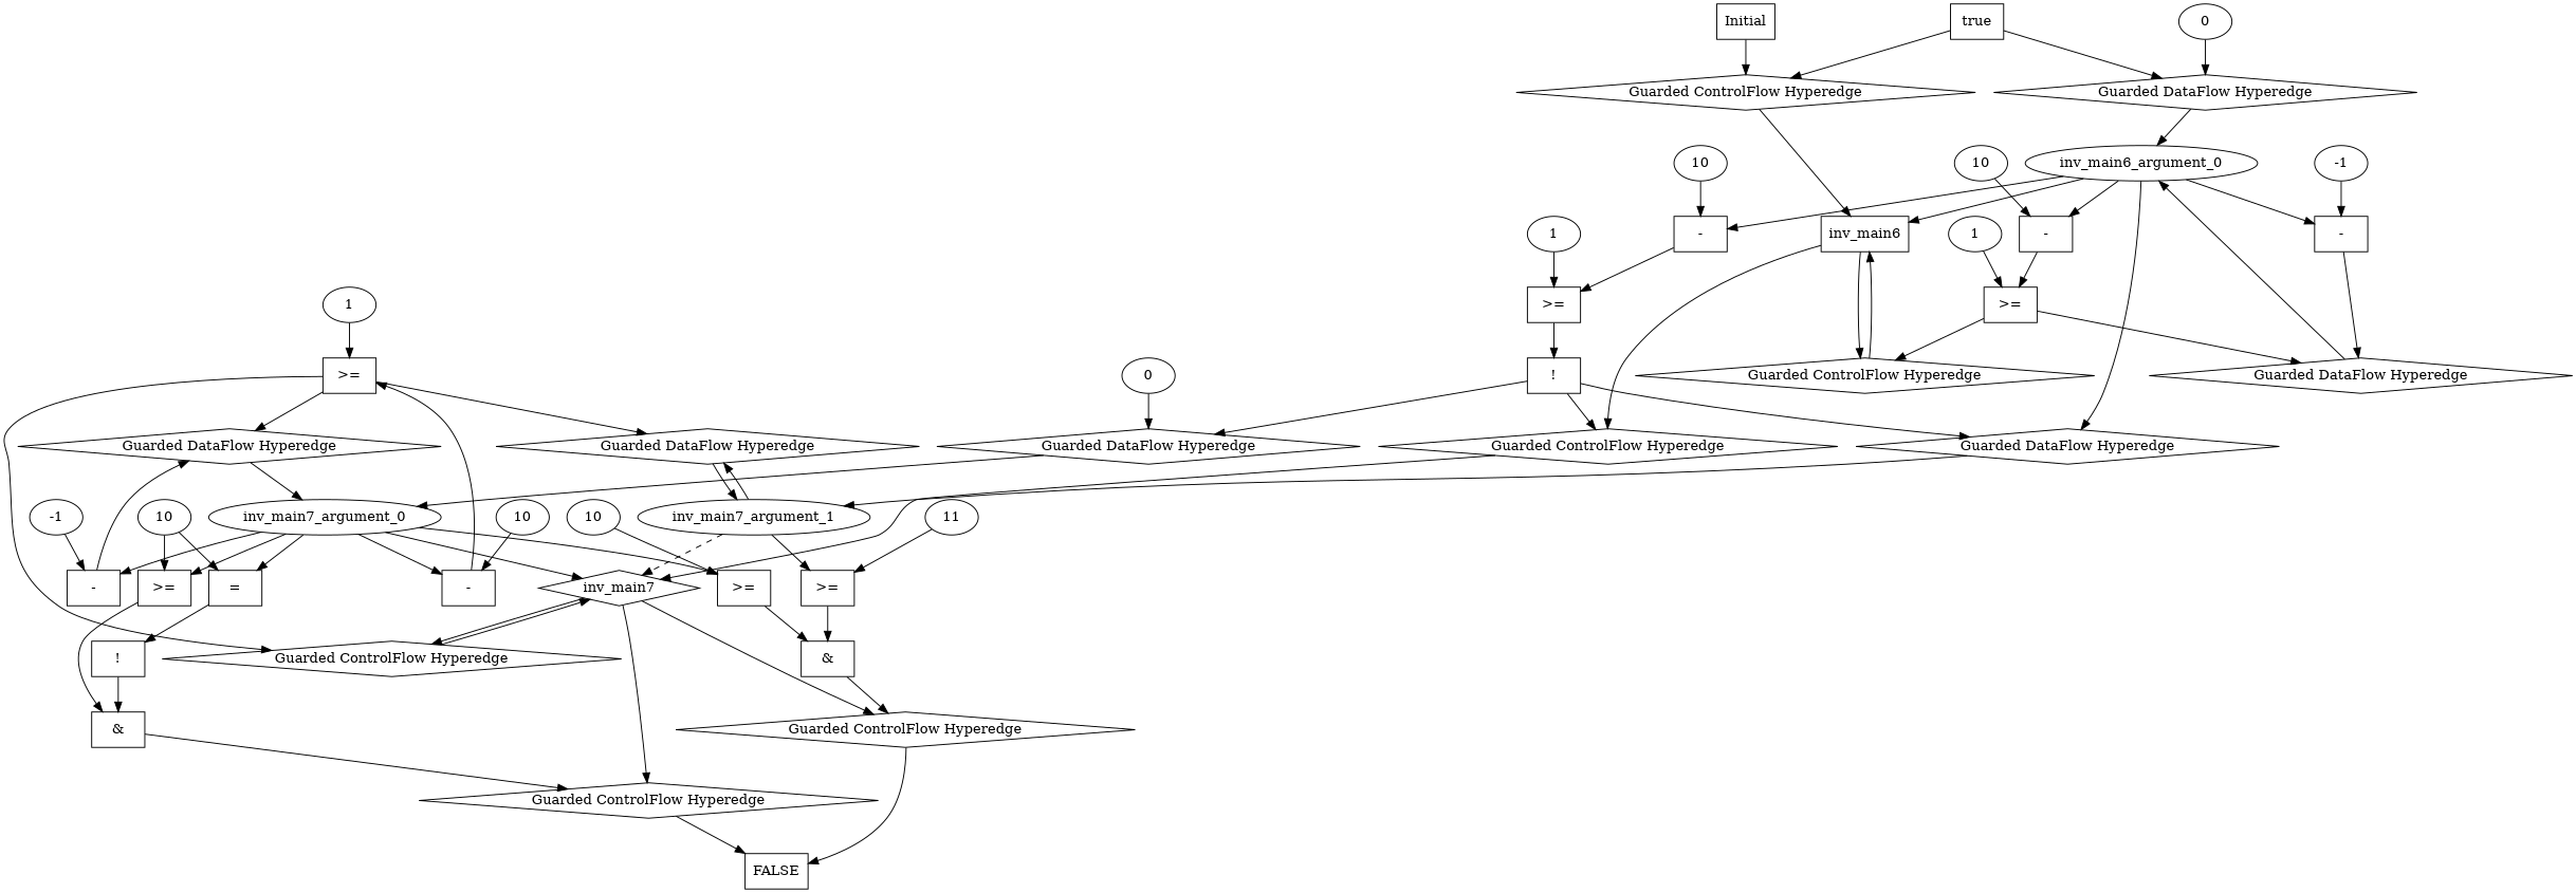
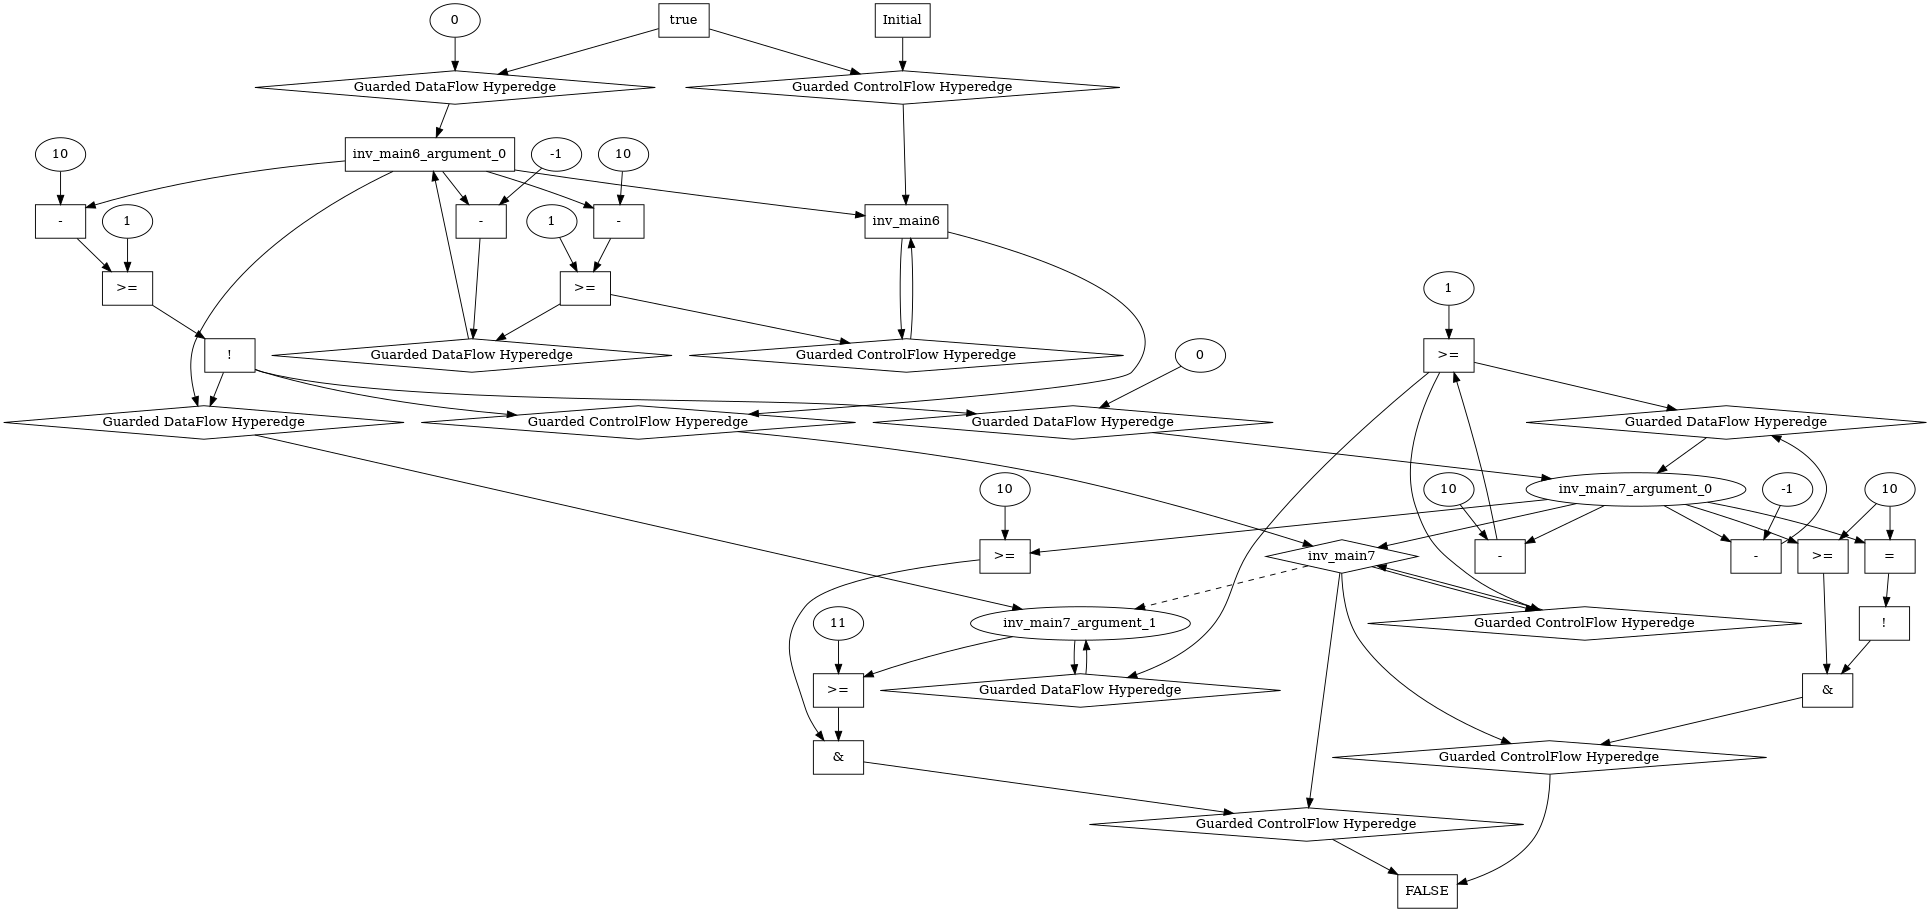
  digraph {
    fontname="DejaVu Serif"
    node [fontname="DejaVu Serif" shape=rect]
    edge [fontname="DejaVu Serif"]
    n1 [label=inv_main6]
    n2 [label="Guarded ControlFlow Hyperedge" shape=diamond]
    n3 [label="Guarded ControlFlow Hyperedge" shape=diamond]
    n4 [label=inv_main7 shape=diamond]
    n5 [label="Guarded ControlFlow Hyperedge" shape=diamond]
    n6 [label="Guarded ControlFlow Hyperedge" shape=diamond]
    n7 [label="Guarded ControlFlow Hyperedge" shape=diamond]
    n8 [label=FALSE]
    n9 [label=Initial]
    n10 [label="Guarded ControlFlow Hyperedge" shape=diamond]
    n11 [label=inv_main7_argument_0 shape=oval]
    n12 [label="-"]
    n13 [label="-"]
    n14 [label="="]
    n15 [label=">="]
    n16 [label=">="]
    n17 [label=">="]
    n18 [label="Guarded DataFlow Hyperedge" shape=diamond]
    n19 [label="!"]
    n20 [label="&"]
    n21 [label="&"]
    n22 [label=inv_main7_argument_1 shape=oval]
    n23 [label=">="]
    n24 [label="Guarded DataFlow Hyperedge" shape=diamond]
-   n25 [label=inv_main6_argument_0 shape=oval]
+   n25 [label=inv_main6_argument_0 shape=box]
    n26 [label="-"]
    n27 [label="-"]
    n28 [label="-"]
    n29 [label="Guarded DataFlow Hyperedge" shape=diamond]
    n30 [label=">="]
    n31 [label=">="]
    n32 [label="Guarded DataFlow Hyperedge" shape=diamond]
    n33 [label="!"]
    n34 [label="Guarded DataFlow Hyperedge" shape=diamond]
    n35 [label=10 shape=""]
    n36 [label=1 shape=""]
    n37 [label=0 shape=""]
    n38 [label=true]
    n39 [label="Guarded DataFlow Hyperedge" shape=diamond]
    n40 [label=0 shape=""]
    n41 [label=10 shape=""]
    n42 [label=1 shape=""]
    n43 [label=-1 shape=""]
    n44 [label=10 shape=""]
    n45 [label=1 shape=""]
    n46 [label=-1 shape=""]
    n47 [label=10 shape=""]
    n48 [label=11 shape=""]
    n49 [label=10 shape=""]
    n1 -> n2
    n1 -> n3
    n2 -> n4
    n3 -> n1
    n4 -> n5
    n4 -> n6
    n4 -> n7
    n5 -> n4
    n6 -> n8
    n7 -> n8
    n9 -> n10
    n10 -> n1
    n11 -> n4 [style=solid]
    n11 -> n12
    n11 -> n13
    n11 -> n14
    n11 -> n15
    n11 -> n16
    n12 -> n17
    n13 -> n18
    n14 -> n19
    n15 -> n20
    n16 -> n21
    n17 -> n5
    n17 -> n18
    n17 -> n24
    n18 -> n11
    n19 -> n20
    n20 -> n6
    n21 -> n7
-   n22 -> n4 [style=dashed]
+   n4 -> n22 [style=dashed]
    n22 -> n23
    n22 -> n24
    n23 -> n21
    n24 -> n22
    n25 -> n1 [style=solid]
    n25 -> n26
    n25 -> n27
    n25 -> n28
    n25 -> n29
    n26 -> n30
    n27 -> n31
    n28 -> n32
    n29 -> n22
    n30 -> n33
    n31 -> n3
    n31 -> n32
    n32 -> n25
    n33 -> n2
    n33 -> n29
    n33 -> n34
    n34 -> n11
    n35 -> n26
    n36 -> n30
    n37 -> n34
    n38 -> n10
    n38 -> n39
    n39 -> n25
    n40 -> n39
    n41 -> n27
    n42 -> n31
    n43 -> n28
    n44 -> n12
    n45 -> n17
    n46 -> n13
    n47 -> n14
    n47 -> n15
    n48 -> n23
    n49 -> n16
  }
